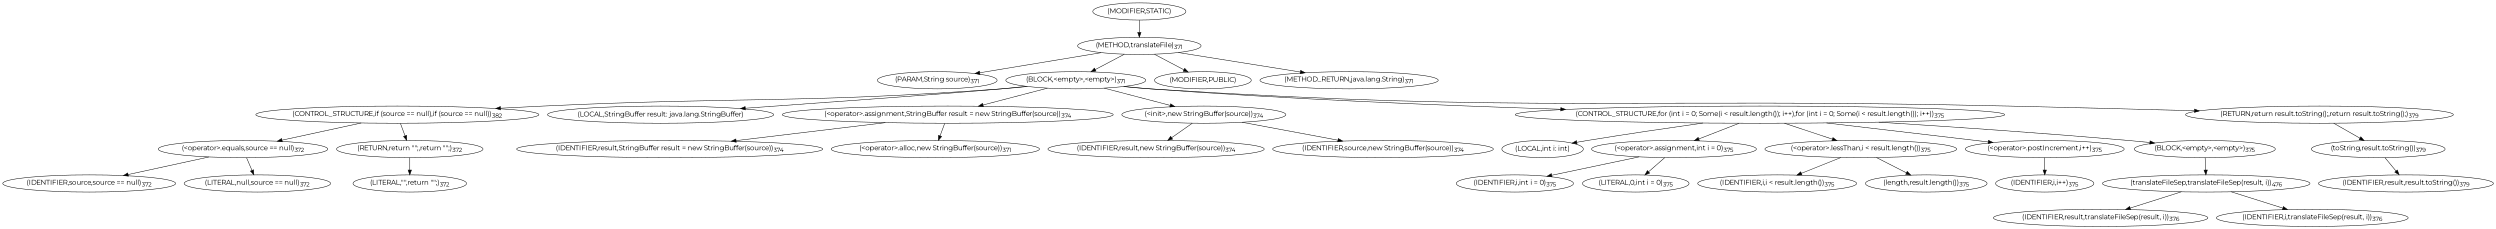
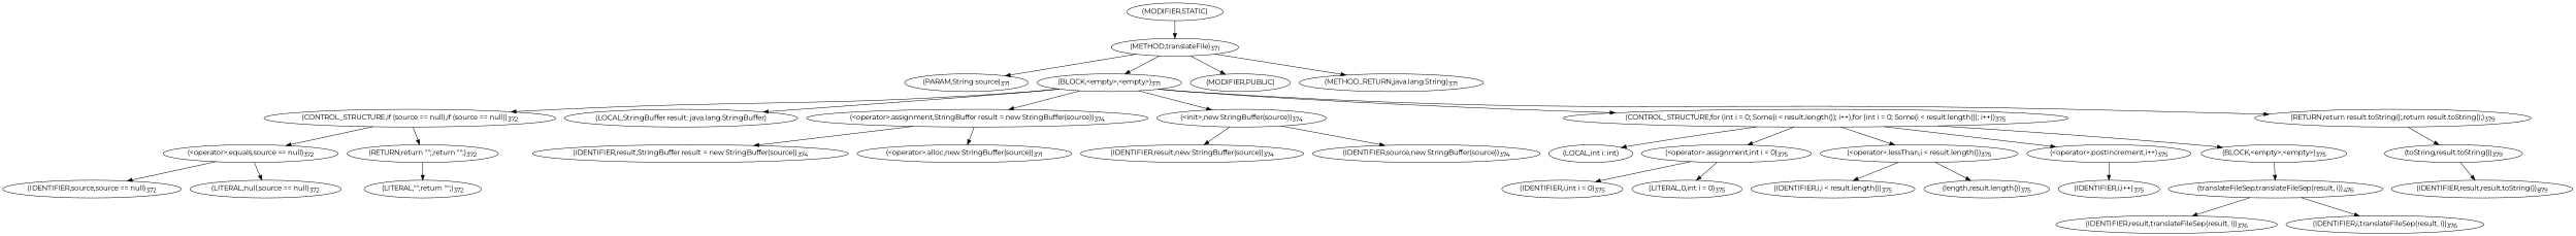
  digraph {
    fontname=Montserrat
    node [fontname=Montserrat]
    edge [fontname=Montserrat]
    n1 [label=<(METHOD,translateFile)<SUB>371</SUB>>]
    n2 [label=<(PARAM,String source)<SUB>371</SUB>>]
    n3 [label=<(BLOCK,&lt;empty&gt;,&lt;empty&gt;)<SUB>371</SUB>>]
    n4 [label=<(MODIFIER,PUBLIC)>]
    n5 [label=<(METHOD_RETURN,java.lang.String)<SUB>371</SUB>>]
-   n6 [label=<(CONTROL_STRUCTURE,if (source == null),if (source == null))<SUB>382</SUB>>]
+   n6 [label=<(CONTROL_STRUCTURE,if (source == null),if (source == null))<SUB>372</SUB>>]
    n7 [label=<(LOCAL,StringBuffer result: java.lang.StringBuffer)>]
    n8 [label=<(&lt;operator&gt;.assignment,StringBuffer result = new StringBuffer(source))<SUB>374</SUB>>]
    n9 [label=<(&lt;init&gt;,new StringBuffer(source))<SUB>374</SUB>>]
    n10 [label=<(CONTROL_STRUCTURE,for (int i = 0; Some(i &lt; result.length()); i++),for (int i = 0; Some(i &lt; result.length()); i++))<SUB>375</SUB>>]
    n11 [label=<(RETURN,return result.toString();,return result.toString();)<SUB>379</SUB>>]
    n12 [label=<(MODIFIER,STATIC)>]
    n13 [label=<(&lt;operator&gt;.equals,source == null)<SUB>372</SUB>>]
    n14 [label=<(RETURN,return &quot;&quot;;,return &quot;&quot;;)<SUB>372</SUB>>]
    n15 [label=<(IDENTIFIER,result,StringBuffer result = new StringBuffer(source))<SUB>374</SUB>>]
    n16 [label=<(&lt;operator&gt;.alloc,new StringBuffer(source))<SUB>371</SUB>>]
    n17 [label=<(IDENTIFIER,result,new StringBuffer(source))<SUB>374</SUB>>]
    n18 [label=<(IDENTIFIER,source,new StringBuffer(source))<SUB>374</SUB>>]
    n19 [label=<(LOCAL,int i: int)>]
    n20 [label=<(&lt;operator&gt;.assignment,int i = 0)<SUB>375</SUB>>]
    n21 [label=<(&lt;operator&gt;.lessThan,i &lt; result.length())<SUB>375</SUB>>]
    n22 [label=<(&lt;operator&gt;.postIncrement,i++)<SUB>375</SUB>>]
    n23 [label=<(BLOCK,&lt;empty&gt;,&lt;empty&gt;)<SUB>375</SUB>>]
    n24 [label=<(toString,result.toString())<SUB>379</SUB>>]
    n25 [label=<(IDENTIFIER,source,source == null)<SUB>372</SUB>>]
    n26 [label=<(LITERAL,null,source == null)<SUB>372</SUB>>]
    n27 [label=<(LITERAL,&quot;&quot;,return &quot;&quot;;)<SUB>372</SUB>>]
    n28 [label=<(IDENTIFIER,i,int i = 0)<SUB>375</SUB>>]
    n29 [label=<(LITERAL,0,int i = 0)<SUB>375</SUB>>]
    n30 [label=<(IDENTIFIER,i,i &lt; result.length())<SUB>375</SUB>>]
    n31 [label=<(length,result.length())<SUB>375</SUB>>]
    n32 [label=<(IDENTIFIER,i,i++)<SUB>375</SUB>>]
    n33 [label=<(translateFileSep,translateFileSep(result, i))<SUB>476</SUB>>]
    n34 [label=<(IDENTIFIER,result,translateFileSep(result, i))<SUB>376</SUB>>]
    n35 [label=<(IDENTIFIER,i,translateFileSep(result, i))<SUB>376</SUB>>]
-   n36 [label=<(IDENTIFIER,result,result.toString())<SUB>379</SUB>>]
+   n36 [label=<(IDENTIFIER,result,result.toString())<SUB>879</SUB>>]
    n1 -> n2
    n1 -> n3
    n1 -> n4
    n1 -> n5
    n3 -> n6
    n3 -> n7
    n3 -> n8
    n3 -> n9
    n3 -> n10
    n3 -> n11
    n6 -> n13
    n6 -> n14
    n8 -> n15
    n8 -> n16
    n9 -> n17
    n9 -> n18
    n10 -> n19
    n10 -> n20
    n10 -> n21
    n10 -> n22
    n10 -> n23
    n11 -> n24
    n12 -> n1
    n13 -> n25
    n13 -> n26
    n14 -> n27
    n20 -> n28
    n20 -> n29
    n21 -> n30
    n21 -> n31
    n22 -> n32
    n23 -> n33
    n24 -> n36
    n33 -> n34
    n33 -> n35
  }
